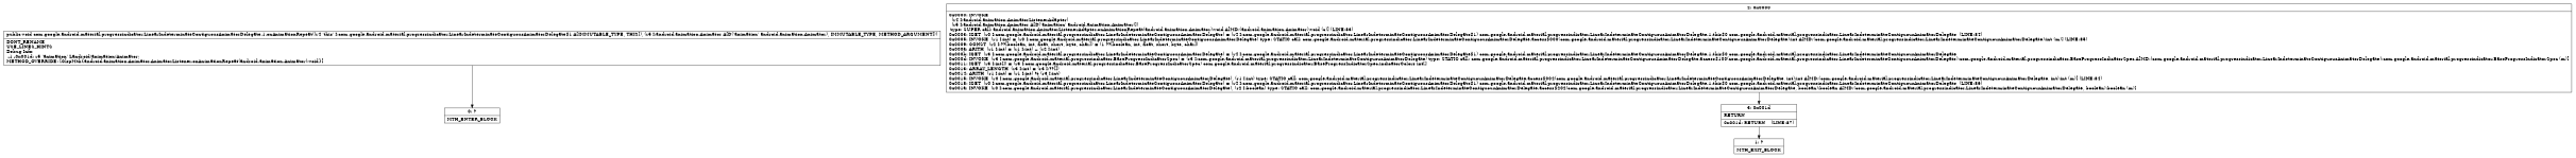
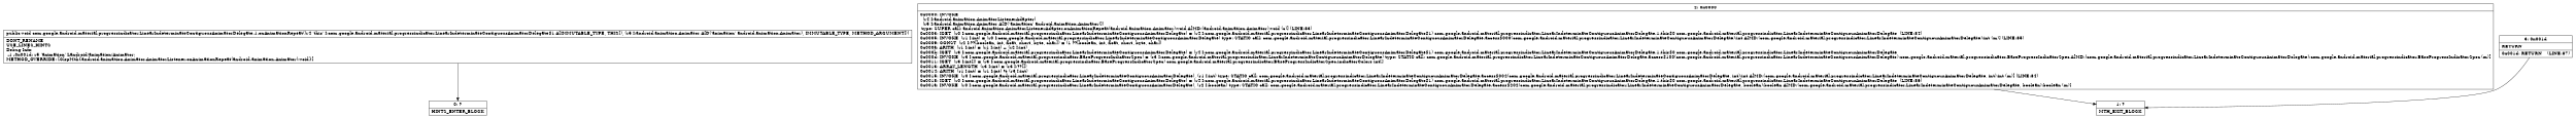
  digraph {
    node [shape=record]
-   n1 [label="{0\:\ ?|MTH_ENTER_BLOCK\l}"]
+   n1 [label="{0\:\ ?|HINTS_ENTER_BLOCK\l}"]
    n2 [label="{2\:\ 0x0000|0x0000: INVOKE  \l  (r4 I:android.animation.AnimatorListenerAdapter)\l  (r5 I:android.animation.Animator A[D('animation' android.animation.Animator)])\l type: SUPER call: android.animation.AnimatorListenerAdapter.onAnimationRepeat(android.animation.Animator):void A[MD:(android.animation.Animator):void (c)] (LINE:83)\l0x0003: IGET  (r0 I:com.google.android.material.progressindicator.LinearIndeterminateContiguousAnimatorDelegate) = (r4 I:com.google.android.material.progressindicator.LinearIndeterminateContiguousAnimatorDelegate$1) com.google.android.material.progressindicator.LinearIndeterminateContiguousAnimatorDelegate.1.this$0 com.google.android.material.progressindicator.LinearIndeterminateContiguousAnimatorDelegate  (LINE:84)\l0x0005: INVOKE  (r1 I:int) = (r0 I:com.google.android.material.progressindicator.LinearIndeterminateContiguousAnimatorDelegate) type: STATIC call: com.google.android.material.progressindicator.LinearIndeterminateContiguousAnimatorDelegate.access$000(com.google.android.material.progressindicator.LinearIndeterminateContiguousAnimatorDelegate):int A[MD:(com.google.android.material.progressindicator.LinearIndeterminateContiguousAnimatorDelegate):int (m)] (LINE:85)\l0x0009: CONST  (r2 I:??[boolean, int, float, short, byte, char]) = (1 ??[boolean, int, float, short, byte, char]) \l0x000a: ARITH  (r1 I:int) = (r1 I:int) + (r2 I:int) \l0x000b: IGET  (r3 I:com.google.android.material.progressindicator.LinearIndeterminateContiguousAnimatorDelegate) = (r4 I:com.google.android.material.progressindicator.LinearIndeterminateContiguousAnimatorDelegate$1) com.google.android.material.progressindicator.LinearIndeterminateContiguousAnimatorDelegate.1.this$0 com.google.android.material.progressindicator.LinearIndeterminateContiguousAnimatorDelegate \l0x000d: INVOKE  (r3 I:com.google.android.material.progressindicator.BaseProgressIndicatorSpec) = (r3 I:com.google.android.material.progressindicator.LinearIndeterminateContiguousAnimatorDelegate) type: STATIC call: com.google.android.material.progressindicator.LinearIndeterminateContiguousAnimatorDelegate.access$100(com.google.android.material.progressindicator.LinearIndeterminateContiguousAnimatorDelegate):com.google.android.material.progressindicator.BaseProgressIndicatorSpec A[MD:(com.google.android.material.progressindicator.LinearIndeterminateContiguousAnimatorDelegate):com.google.android.material.progressindicator.BaseProgressIndicatorSpec (m)]\l0x0011: IGET  (r3 I:int[]) = (r3 I:com.google.android.material.progressindicator.BaseProgressIndicatorSpec) com.google.android.material.progressindicator.BaseProgressIndicatorSpec.indicatorColors int[] \l0x0013: ARRAY_LENGTH  (r3 I:int) = (r3 I:??[]) \l0x0014: ARITH  (r1 I:int) = (r1 I:int) % (r3 I:int) \l0x0015: INVOKE  (r0 I:com.google.android.material.progressindicator.LinearIndeterminateContiguousAnimatorDelegate), (r1 I:int) type: STATIC call: com.google.android.material.progressindicator.LinearIndeterminateContiguousAnimatorDelegate.access$002(com.google.android.material.progressindicator.LinearIndeterminateContiguousAnimatorDelegate, int):int A[MD:(com.google.android.material.progressindicator.LinearIndeterminateContiguousAnimatorDelegate, int):int (m)] (LINE:84)\l0x0018: IGET  (r0 I:com.google.android.material.progressindicator.LinearIndeterminateContiguousAnimatorDelegate) = (r4 I:com.google.android.material.progressindicator.LinearIndeterminateContiguousAnimatorDelegate$1) com.google.android.material.progressindicator.LinearIndeterminateContiguousAnimatorDelegate.1.this$0 com.google.android.material.progressindicator.LinearIndeterminateContiguousAnimatorDelegate  (LINE:86)\l0x001a: INVOKE  (r0 I:com.google.android.material.progressindicator.LinearIndeterminateContiguousAnimatorDelegate), (r2 I:boolean) type: STATIC call: com.google.android.material.progressindicator.LinearIndeterminateContiguousAnimatorDelegate.access$202(com.google.android.material.progressindicator.LinearIndeterminateContiguousAnimatorDelegate, boolean):boolean A[MD:(com.google.android.material.progressindicator.LinearIndeterminateContiguousAnimatorDelegate, boolean):boolean (m)]\l}"]
    n3 [label="{3\:\ 0x001d|RETURN\l|0x001d: RETURN    (LINE:87)\l}"]
    n4 [label="{1\:\ ?|MTH_EXIT_BLOCK\l}"]
    n5 [label="{public void com.google.android.material.progressindicator.LinearIndeterminateContiguousAnimatorDelegate.1.onAnimationRepeat((r4 'this' I:com.google.android.material.progressindicator.LinearIndeterminateContiguousAnimatorDelegate$1 A[IMMUTABLE_TYPE, THIS]), (r5 I:android.animation.Animator A[D('animation' android.animation.Animator), IMMUTABLE_TYPE, METHOD_ARGUMENT]))  | DONT_RENAME\lUSE_LINES_HINTS\lDebug Info:\l  \-1 \-0x001d: r5 'animation' Landroid\/animation\/Animator;\lMETHOD_OVERRIDE: [ClspMth\{android.animation.Animator.AnimatorListener.onAnimationRepeat(android.animation.Animator):void\}]\l}"]
-   n2 -> n3
+   n2 -> n4
    n3 -> n4
    n5 -> n1
  }
